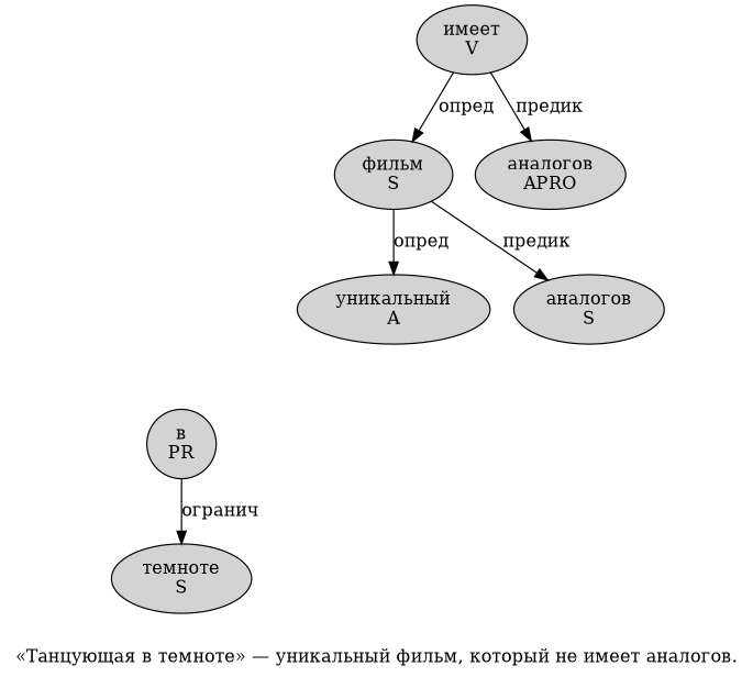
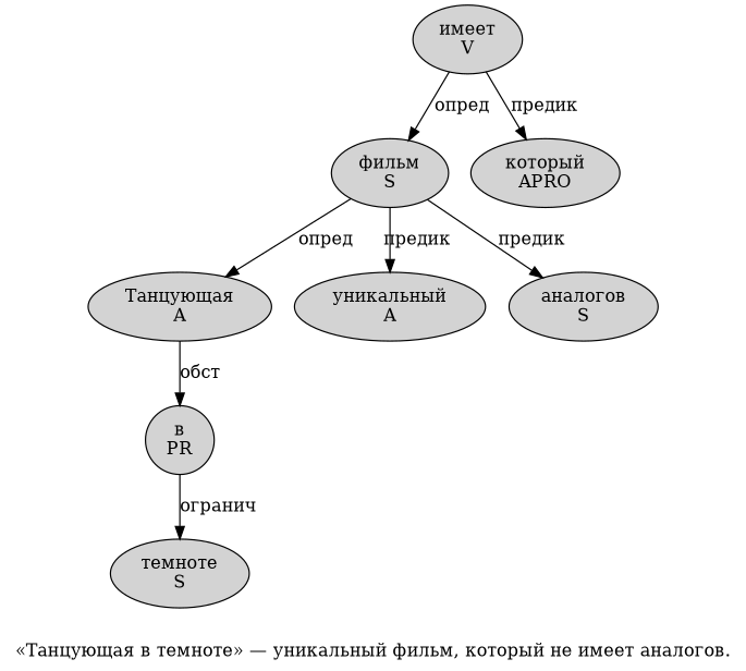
  digraph {
    label="«Танцующая в темноте» — уникальный фильм, который не имеет аналогов."
    node [fillcolor=lightgray penwidth=1 shape=ellipse style=filled]
+   n1 [label="Танцующая\nA"]
    n2 [label="в\nPR"]
    n3 [label="темноте\nS"]
    n4 [label="уникальный\nA"]
    n5 [label="фильм\nS"]
    n6 [label="аналогов\nS"]
-   n7 [label="аналогов\nAPRO"]
+   n7 [label="который\nAPRO"]
    n8 [label="имеет\nV"]
+   n1 -> n2 [label="обст"]
    n2 -> n3 [label="огранич"]
-   n5 -> n4 [label="опред"]
+   n5 -> n1 [label="опред"]
+   n5 -> n4 [label="предик"]
    n5 -> n6 [label="предик"]
    n8 -> n5 [label="опред"]
    n8 -> n7 [label="предик"]
  }
